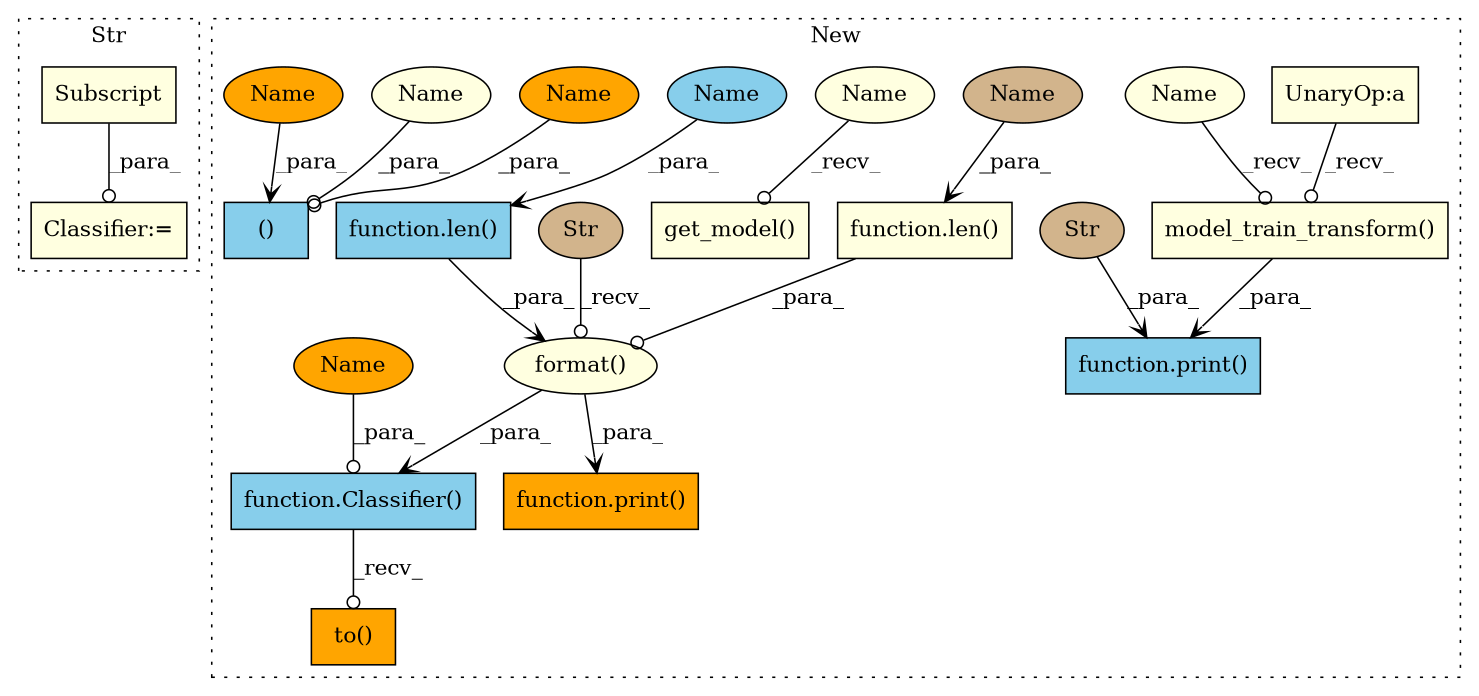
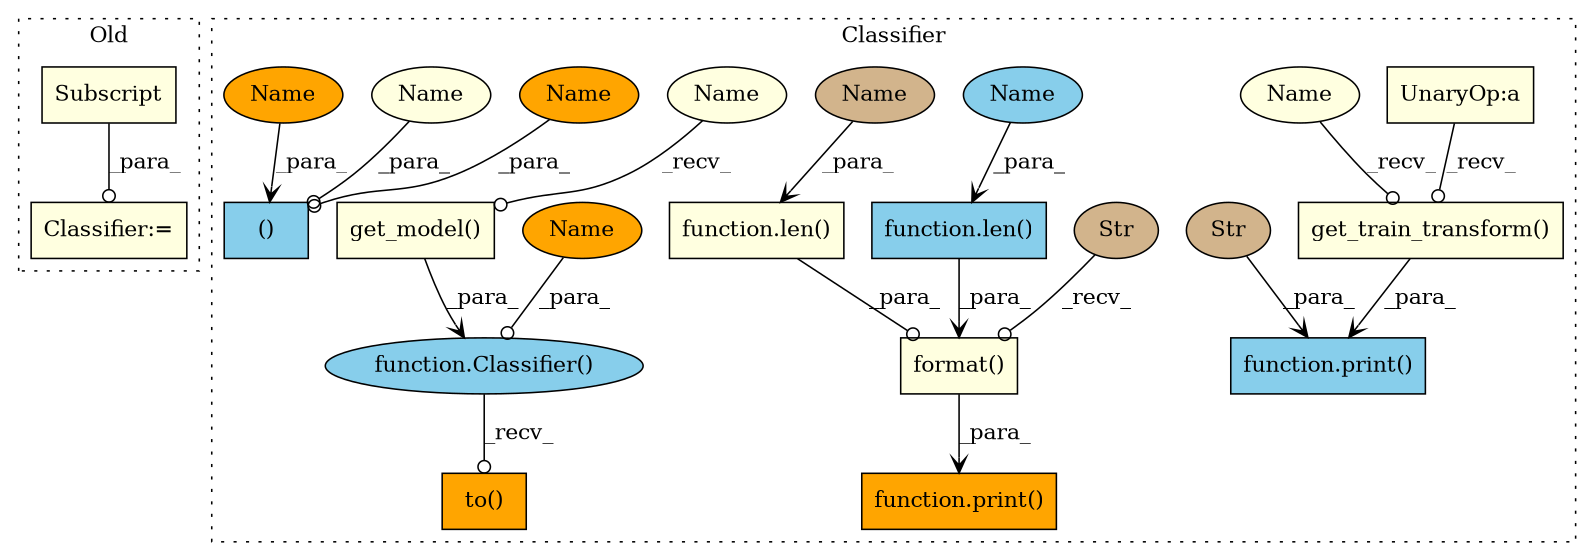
  digraph {
    node [a=75 fillcolor=lightyellow l=11 shape=box style=filled]
    edge [arrowhead=odot]
    n1 [a=63 l="28,0" label=Subscript s="1818,0"]
    n2 [a=68 l=3 label="Classifier:=" s=1815]
    n3 [l="16,1" label="get_model()" s="2315,2357"]
-   n4 [l="26,1" label="model_train_transform()" s="1328,1411"]
+   n4 [l="26,1" label="get_train_transform()" s="1328,1411"]
    n5 [fillcolor=skyblue l="6,1" label="function.print()" s="1480,1522"]
    n6 [a=66 fillcolor=tan l=19 label=Str s=1486 shape=ellipse]
    n7 [a=61 l=17 label="UnaryOp:a" s=1375]
    n8 [fillcolor=orange l="84,1" label="to()" s="2433,2523"]
-   n9 [fillcolor=skyblue l="11,48" label="function.Classifier()" s="2433,2465"]
+   n9 [fillcolor=skyblue l="11,48" label="function.Classifier()" s="2433,2465" shape=ellipse]
    n10 [a=54 fillcolor=skyblue l=26 label="()" s=1586]
    n11 [fillcolor=skyblue l="4,1" label="function.len()" s="2178,2195"]
    n12 [fillcolor=orange l="6,1" label="function.print()" s="2115,2215"]
    n13 [l="4,1" label="function.len()" s="2198,2213"]
-   n14 [l="57,1" label="format()" s="2121,2214" shape=ellipse]
+   n14 [l="57,1" label="format()" s="2121,2214"]
    n15 [a=66 fillcolor=tan l=49 label=Str s=2121 shape=ellipse]
    n16 [a=87 l=5 label=Name s=1328 shape=ellipse]
    n17 [a=87 l=5 label=Name s=2315 shape=ellipse]
    n18 [a=87 fillcolor=tan label=Name s=2202 shape=ellipse]
    n19 [a=87 label=Name s=1588 shape=ellipse]
    n20 [a=87 fillcolor=skyblue l=13 label=Name s=2182 shape=ellipse]
    n21 [a=87 fillcolor=orange l=13 label=Name s=1573 shape=ellipse]
    n22 [a=87 fillcolor=orange label=Name s=2454 shape=ellipse]
    n23 [a=87 fillcolor=orange label=Name s=1601 shape=ellipse]
    subgraph cluster_1 {
-     label=Str
+     label=Old
      style=dotted
      n1
      n2
    }
    subgraph cluster_2 {
-     label=New
+     label=Classifier
      style=dotted
      n3
      n4
      n5
      n6
      n7
      n8
      n9
      n10
      n11
      n12
      n13
      n14
      n15
      n16
      n17
      n18
      n19
      n20
      n21
      n22
      n23
    }
    n1 -> n2 [label=_para_]
-   n14 -> n9 [arrowhead=vee label=_para_]
+   n3 -> n9 [arrowhead=vee label=_para_]
    n4 -> n5 [arrowhead=vee label=_para_]
    n6 -> n5 [arrowhead=vee label=_para_]
    n7 -> n4 [label=_recv_]
    n9 -> n8 [label=_recv_]
    n11 -> n14 [arrowhead=vee label=_para_]
    n13 -> n14 [label=_para_]
    n14 -> n12 [arrowhead=vee label=_para_]
    n15 -> n14 [label=_recv_]
    n16 -> n4 [label=_recv_]
    n17 -> n3 [label=_recv_]
    n18 -> n13 [arrowhead=vee label=_para_]
    n19 -> n10 [label=_para_]
    n20 -> n11 [arrowhead=vee label=_para_]
    n21 -> n10 [label=_para_]
    n22 -> n9 [label=_para_]
    n23 -> n10 [arrowhead=vee label=_para_]
  }
